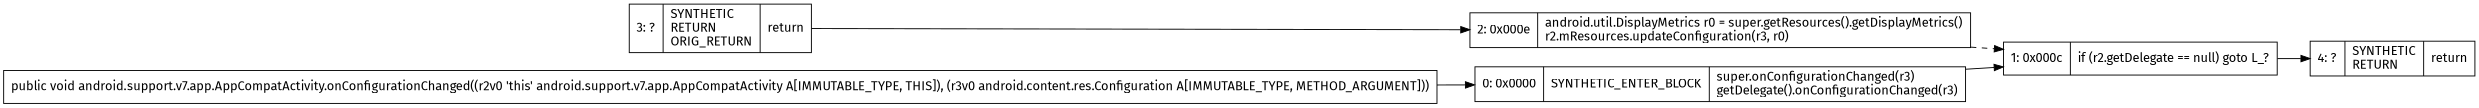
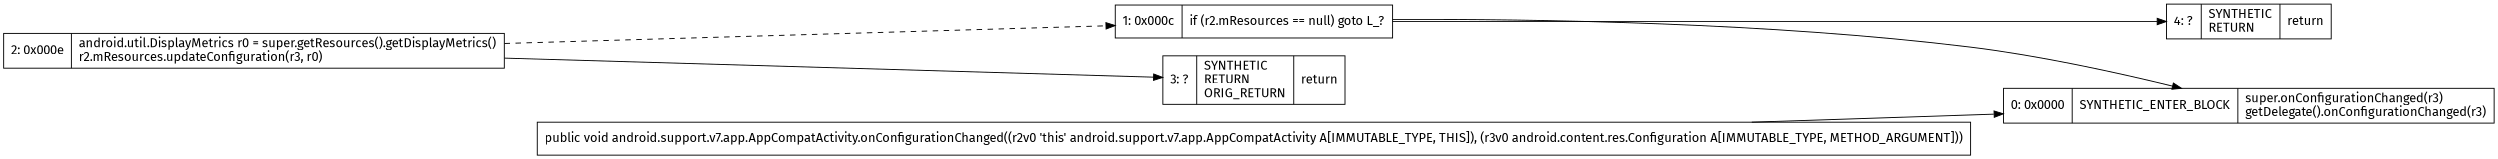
  digraph {
    fontname="Fira Sans"
    rankdir=LR
    node [fontname="Fira Sans" shape=record]
    edge [fontname="Fira Sans"]
    n1 [label="{0\:\ 0x0000|SYNTHETIC_ENTER_BLOCK\l|super.onConfigurationChanged(r3)\lgetDelegate().onConfigurationChanged(r3)\l}"]
-   n2 [label="{1\:\ 0x000c|if (r2.getDelegate == null) goto L_?\l}"]
+   n2 [label="{1\:\ 0x000c|if (r2.mResources == null) goto L_?\l}"]
    n3 [label="{4\:\ ?|SYNTHETIC\lRETURN\l|return\l}"]
    n4 [label="{2\:\ 0x000e|android.util.DisplayMetrics r0 = super.getResources().getDisplayMetrics()\lr2.mResources.updateConfiguration(r3, r0)\l}"]
    n5 [label="{3\:\ ?|SYNTHETIC\lRETURN\lORIG_RETURN\l|return\l}"]
    n6 [label="{public void android.support.v7.app.AppCompatActivity.onConfigurationChanged((r2v0 'this' android.support.v7.app.AppCompatActivity A[IMMUTABLE_TYPE, THIS]), (r3v0 android.content.res.Configuration A[IMMUTABLE_TYPE, METHOD_ARGUMENT])) }"]
-   n1 -> n2
+   n2 -> n1
    n2 -> n3
    n4 -> n2 [style=dashed]
-   n5 -> n4
+   n4 -> n5
    n6 -> n1
  }
